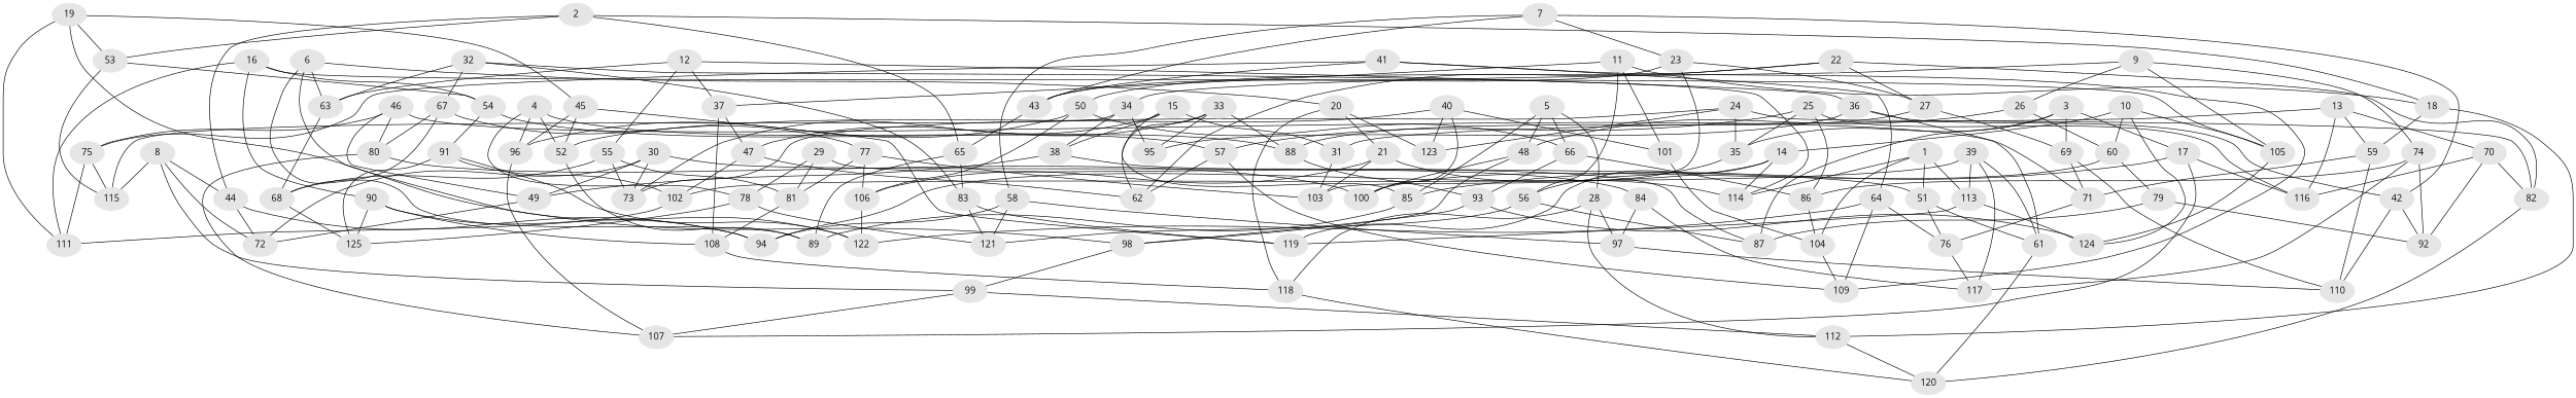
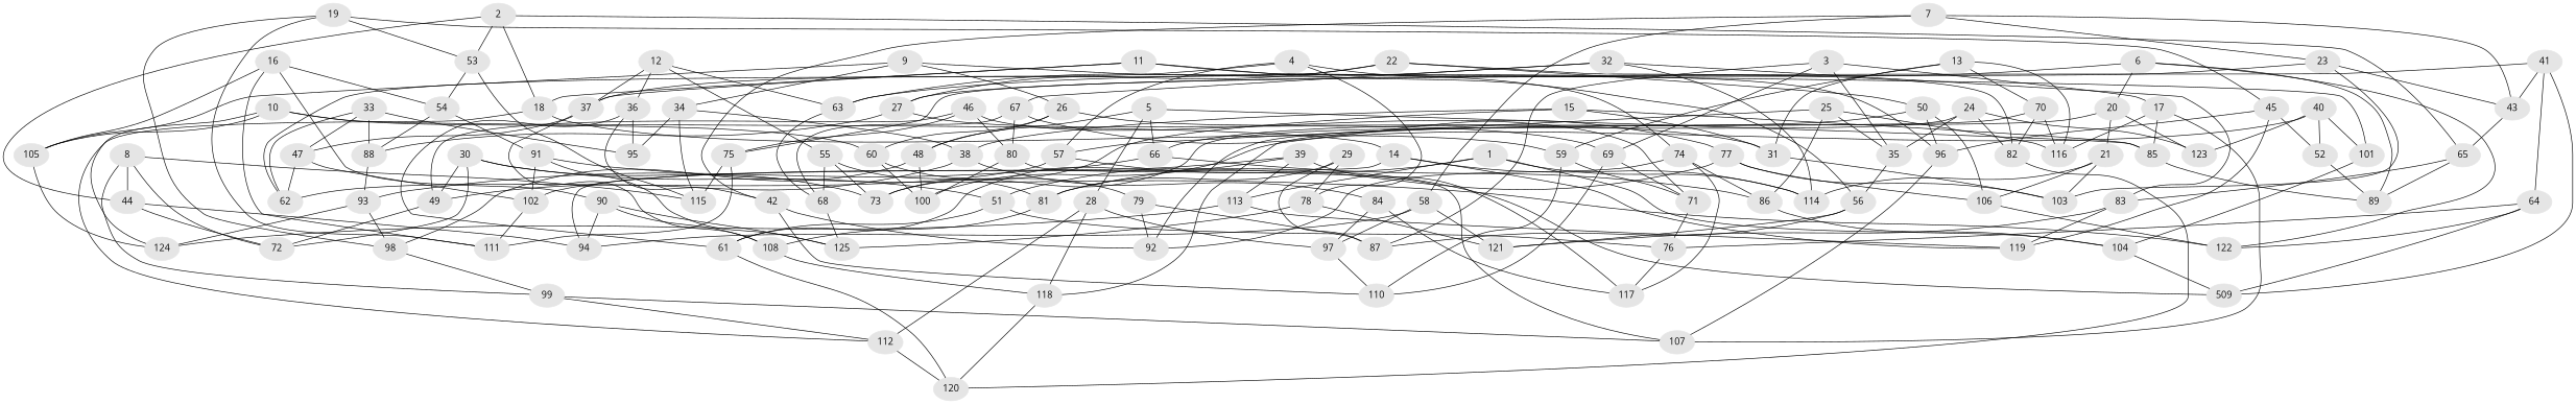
  graph {
    fontname="Open Sans"
    node [color=gray90 fontname="Open Sans" style=filled]
    edge [fontname="Open Sans"]
    1
    51
    104
    113
    114
    61
    76
-   109
+   109 [label=509]
    124
    119
    2
    18
    44
    53
    65
    59
    112
    72
    94
    115
    54
    89
    83
    3
    17
    35
    69
    87
    85
    116
    107
    56
    110
    71
    4
    52
    57
    78
    96
    62
    121
    125
    5
    28
    48
    66
    118
    97
    98
    100
    86
    93
    6
    20
    63
    122
    21
    123
    68
    7
    23
    42
    43
    58
    103
    27
    92
    8
    99
    9
    26
    34
    74
    105
    60
    31
    38
    95
    117
    10
    14
    79
    11
    37
    101
    47
    108
    12
    36
    55
    73
    81
    13
    70
    82
    15
    49
    84
    16
    90
    111
    88
    91
    120
    19
    45
    106
    22
    50
    24
    25
    29
    30
    32
    67
    80
    77
    33
    102
    39
    40
    41
    64
    75
    46
    1 -- 51
    1 -- 104
    1 -- 113
    1 -- 114
    51 -- 61
    51 -- 76
    104 -- 109
    113 -- 124
    113 -- 119
    61 -- 120
    76 -- 117
    2 -- 18
    2 -- 44
    2 -- 53
    2 -- 65
    18 -- 59
    18 -- 112
    44 -- 72
    44 -- 94
    53 -- 115
    53 -- 54
    65 -- 89
    65 -- 83
    59 -- 110
    59 -- 71
    112 -- 120
    54 -- 88
    54 -- 91
    83 -- 119
    83 -- 121
    3 -- 17
    3 -- 35
    3 -- 69
    3 -- 87
    17 -- 85
    17 -- 116
    17 -- 107
    35 -- 56
    69 -- 110
    69 -- 71
    85 -- 89
    56 -- 87
    56 -- 121
    71 -- 76
-   4 -- 52
+   4 -- 37
    4 -- 57
    4 -- 78
    4 -- 96
    52 -- 89
    57 -- 109
    57 -- 62
    78 -- 121
    78 -- 125
    96 -- 107
    5 -- 85
    5 -- 28
    5 -- 48
    5 -- 66
    28 -- 112
    28 -- 118
    28 -- 97
    48 -- 98
    48 -- 100
    66 -- 86
    66 -- 93
    118 -- 120
    97 -- 110
    98 -- 99
    86 -- 104
    93 -- 124
    93 -- 98
    6 -- 89
    6 -- 20
    6 -- 63
    6 -- 122
    20 -- 118
    20 -- 21
    20 -- 123
    63 -- 68
    21 -- 114
    21 -- 103
    21 -- 106
    68 -- 125
    7 -- 23
    7 -- 42
    7 -- 43
    7 -- 58
    23 -- 43
    23 -- 103
    23 -- 27
    42 -- 110
    42 -- 92
    43 -- 65
    58 -- 94
    58 -- 121
    58 -- 97
    27 -- 69
    27 -- 88
    8 -- 44
    8 -- 72
    8 -- 115
    8 -- 99
    99 -- 112
    99 -- 107
    9 -- 26
    9 -- 34
    9 -- 74
    9 -- 105
    26 -- 48
    26 -- 60
+   26 -- 31
    34 -- 115
    34 -- 38
    34 -- 95
    74 -- 86
    74 -- 92
    74 -- 117
    105 -- 124
    60 -- 100
    60 -- 79
    31 -- 103
    38 -- 49
    38 -- 84
    10 -- 124
    10 -- 105
    10 -- 60
    10 -- 14
    14 -- 114
    14 -- 119
    14 -- 94
    79 -- 87
    79 -- 92
    11 -- 18
    11 -- 56
    11 -- 37
    11 -- 101
    37 -- 47
    37 -- 108
    101 -- 104
    47 -- 62
    47 -- 102
    108 -- 118
    12 -- 63
    12 -- 37
    12 -- 36
    12 -- 55
    36 -- 61
    36 -- 42
    36 -- 95
    55 -- 68
    55 -- 73
    55 -- 81
    81 -- 108
    13 -- 59
    13 -- 116
    13 -- 31
    13 -- 70
    70 -- 116
    70 -- 92
    70 -- 82
    82 -- 120
    15 -- 85
    15 -- 31
    15 -- 38
    15 -- 73
    49 -- 72
    84 -- 97
    84 -- 117
    16 -- 54
    16 -- 105
    16 -- 90
    16 -- 111
    90 -- 94
    90 -- 125
    90 -- 108
    88 -- 93
    91 -- 125
    91 -- 122
    91 -- 102
    19 -- 53
    19 -- 98
    19 -- 111
    19 -- 45
    45 -- 119
    45 -- 52
    45 -- 96
    106 -- 122
    22 -- 62
    22 -- 27
    22 -- 82
    22 -- 50
    50 -- 96
    50 -- 66
    50 -- 106
    24 -- 35
    24 -- 123
    24 -- 73
    24 -- 82
    25 -- 35
    25 -- 116
    25 -- 57
    25 -- 86
    29 -- 87
    29 -- 78
    29 -- 81
    30 -- 51
    30 -- 72
    30 -- 73
    30 -- 49
    32 -- 114
    32 -- 83
    32 -- 63
    32 -- 67
    67 -- 68
    67 -- 80
    67 -- 77
    80 -- 107
    80 -- 100
    77 -- 103
    77 -- 81
    77 -- 106
    33 -- 62
    33 -- 95
    33 -- 47
    33 -- 88
    102 -- 111
    39 -- 113
    39 -- 61
    39 -- 117
    39 -- 102
    40 -- 52
    40 -- 100
    40 -- 123
    40 -- 101
    41 -- 109
    41 -- 43
    41 -- 64
    41 -- 75
    64 -- 76
    64 -- 109
    64 -- 122
    75 -- 115
    75 -- 111
    46 -- 71
    46 -- 49
    46 -- 80
    46 -- 75
  }
